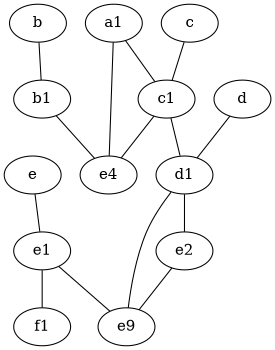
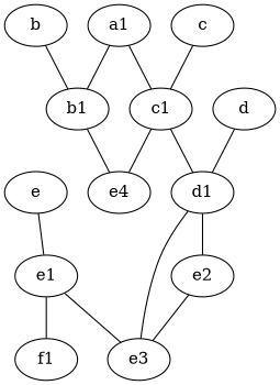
  graph {
    e
    e1
    f1
-   e3 [label=e9]
+   e3
    b1
    e4
    c
    c1
    d1
    e2
    b
    a1
    d
    e -- e1
    e1 -- f1
    e1 -- e3
    b1 -- e4
    c -- c1
    c1 -- e4
    c1 -- d1
    d1 -- e3
    d1 -- e2
    e2 -- e3
    b -- b1
-   a1 -- e4
+   a1 -- b1
    a1 -- c1
    d -- d1
  }
